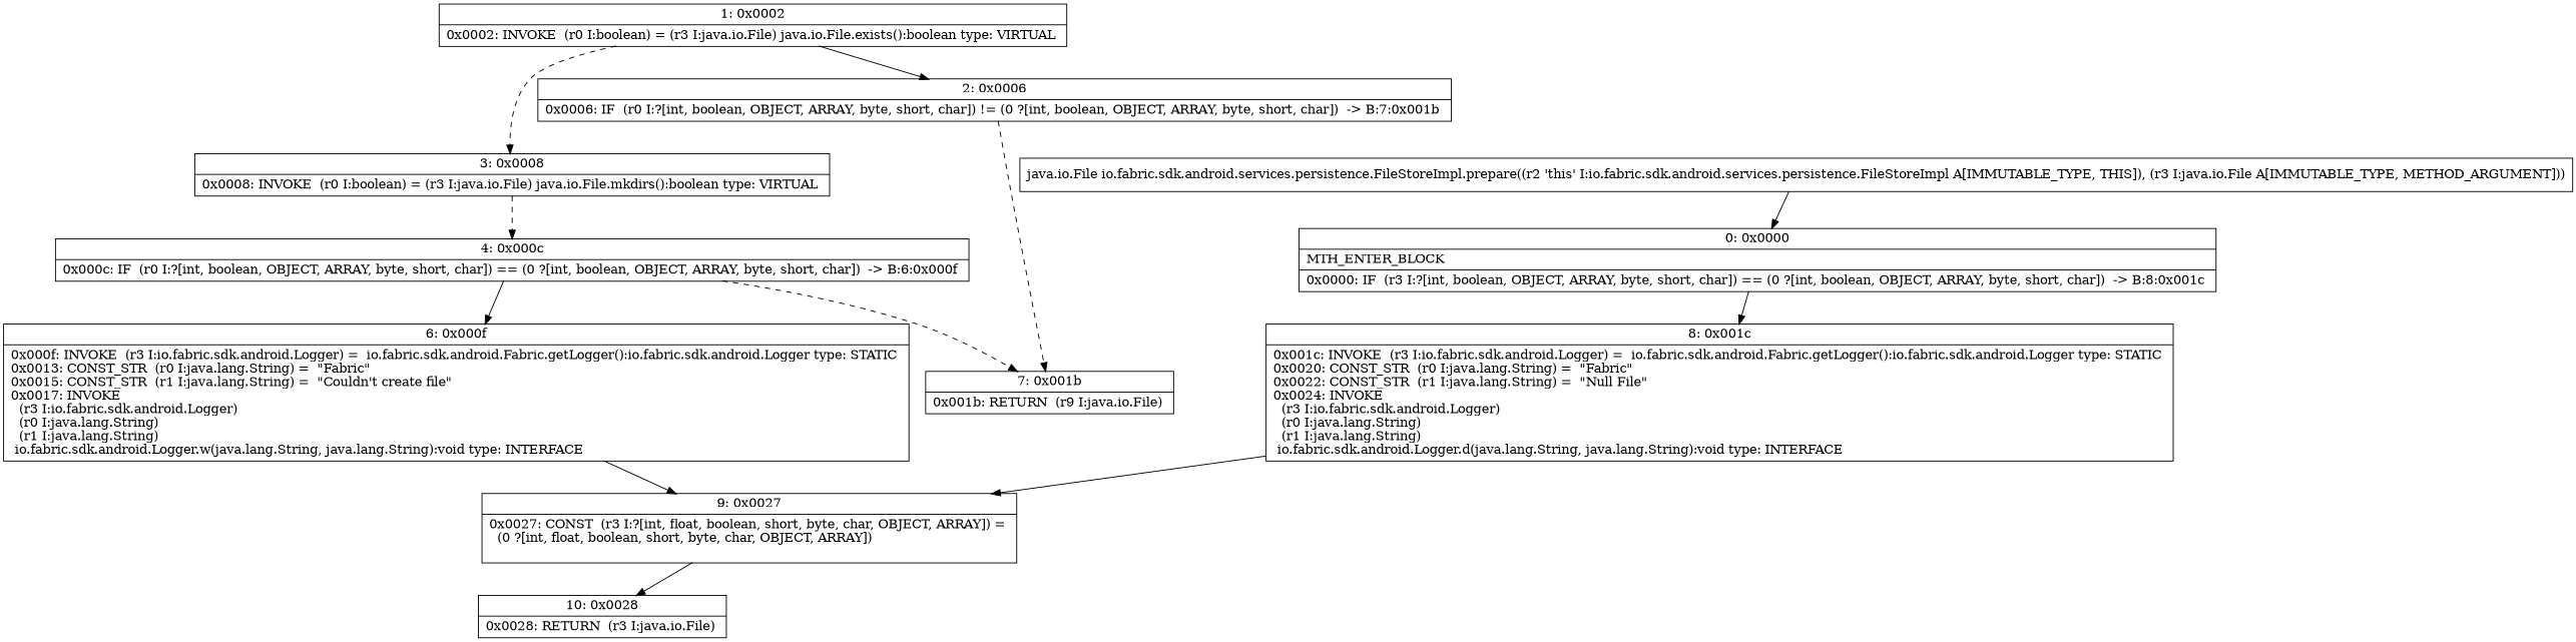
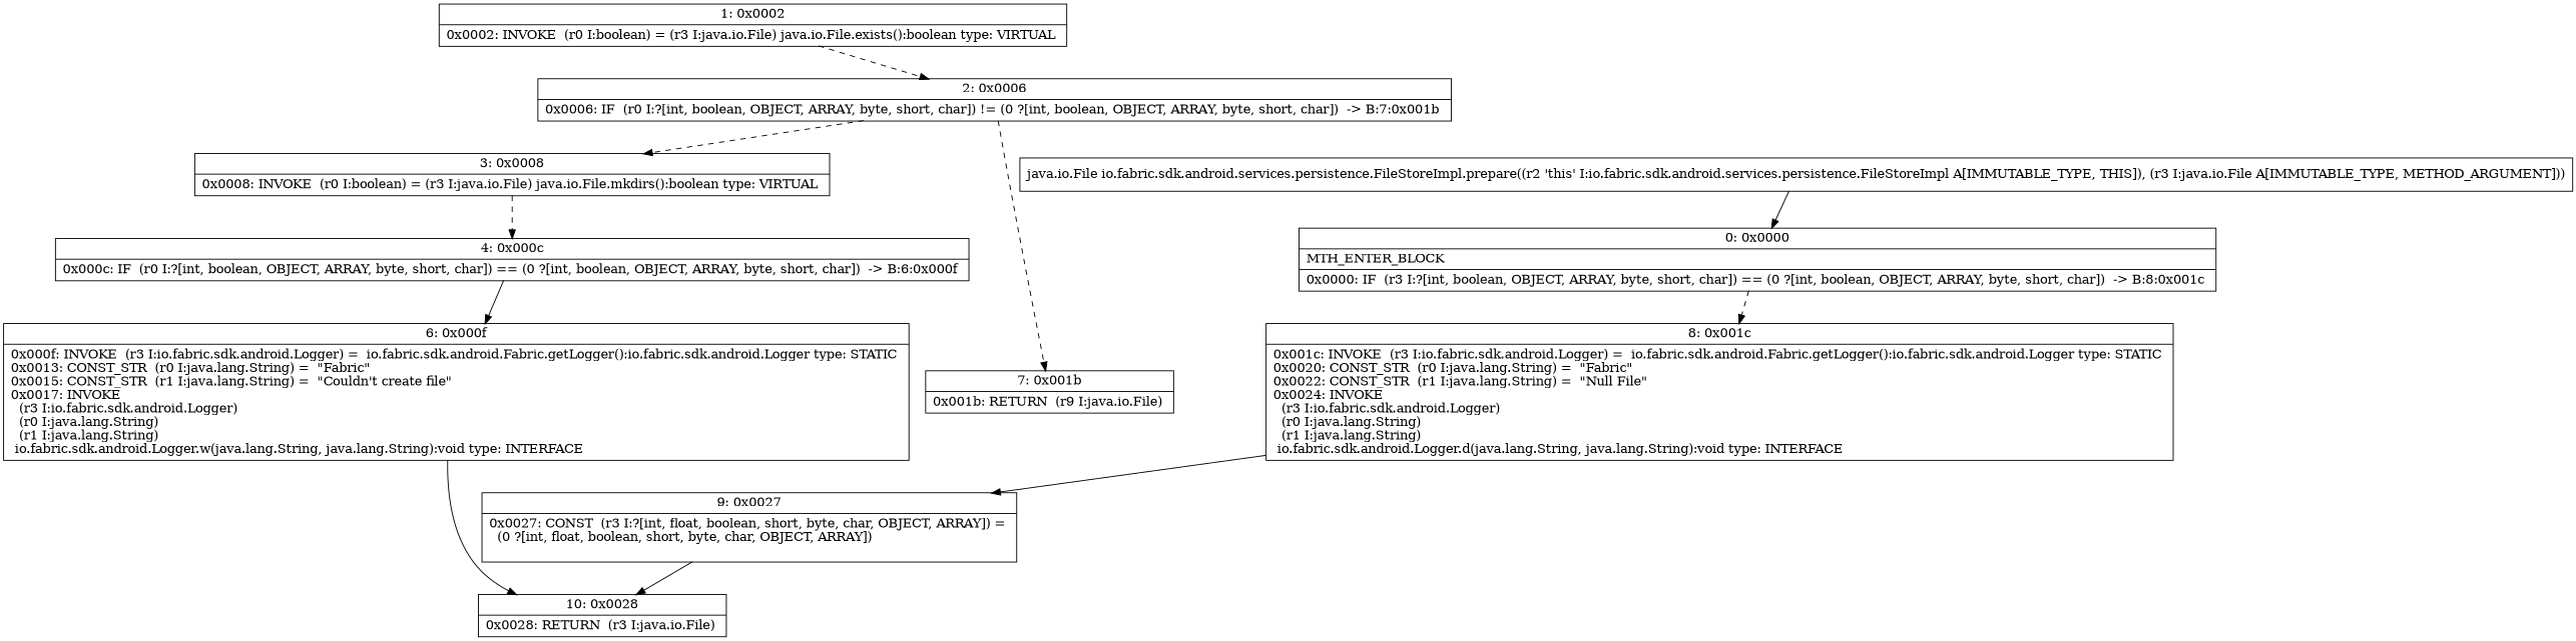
  digraph {
    node [shape=record]
    n1 [label="{0\:\ 0x0000|MTH_ENTER_BLOCK\l|0x0000: IF  (r3 I:?[int, boolean, OBJECT, ARRAY, byte, short, char]) == (0 ?[int, boolean, OBJECT, ARRAY, byte, short, char])  \-\> B:8:0x001c \l}"]
    n2 [label="{8\:\ 0x001c|0x001c: INVOKE  (r3 I:io.fabric.sdk.android.Logger) =  io.fabric.sdk.android.Fabric.getLogger():io.fabric.sdk.android.Logger type: STATIC \l0x0020: CONST_STR  (r0 I:java.lang.String) =  \"Fabric\" \l0x0022: CONST_STR  (r1 I:java.lang.String) =  \"Null File\" \l0x0024: INVOKE  \l  (r3 I:io.fabric.sdk.android.Logger)\l  (r0 I:java.lang.String)\l  (r1 I:java.lang.String)\l io.fabric.sdk.android.Logger.d(java.lang.String, java.lang.String):void type: INTERFACE \l}"]
    n3 [label="{1\:\ 0x0002|0x0002: INVOKE  (r0 I:boolean) = (r3 I:java.io.File) java.io.File.exists():boolean type: VIRTUAL \l}"]
    n4 [label="{2\:\ 0x0006|0x0006: IF  (r0 I:?[int, boolean, OBJECT, ARRAY, byte, short, char]) != (0 ?[int, boolean, OBJECT, ARRAY, byte, short, char])  \-\> B:7:0x001b \l}"]
    n5 [label="{9\:\ 0x0027|0x0027: CONST  (r3 I:?[int, float, boolean, short, byte, char, OBJECT, ARRAY]) = \l  (0 ?[int, float, boolean, short, byte, char, OBJECT, ARRAY])\l \l}"]
    n6 [label="{3\:\ 0x0008|0x0008: INVOKE  (r0 I:boolean) = (r3 I:java.io.File) java.io.File.mkdirs():boolean type: VIRTUAL \l}"]
    n7 [label="{7\:\ 0x001b|0x001b: RETURN  (r9 I:java.io.File) \l}"]
    n8 [label="{4\:\ 0x000c|0x000c: IF  (r0 I:?[int, boolean, OBJECT, ARRAY, byte, short, char]) == (0 ?[int, boolean, OBJECT, ARRAY, byte, short, char])  \-\> B:6:0x000f \l}"]
    n9 [label="{6\:\ 0x000f|0x000f: INVOKE  (r3 I:io.fabric.sdk.android.Logger) =  io.fabric.sdk.android.Fabric.getLogger():io.fabric.sdk.android.Logger type: STATIC \l0x0013: CONST_STR  (r0 I:java.lang.String) =  \"Fabric\" \l0x0015: CONST_STR  (r1 I:java.lang.String) =  \"Couldn't create file\" \l0x0017: INVOKE  \l  (r3 I:io.fabric.sdk.android.Logger)\l  (r0 I:java.lang.String)\l  (r1 I:java.lang.String)\l io.fabric.sdk.android.Logger.w(java.lang.String, java.lang.String):void type: INTERFACE \l}"]
    n10 [label="{10\:\ 0x0028|0x0028: RETURN  (r3 I:java.io.File) \l}"]
    n11 [label="{java.io.File io.fabric.sdk.android.services.persistence.FileStoreImpl.prepare((r2 'this' I:io.fabric.sdk.android.services.persistence.FileStoreImpl A[IMMUTABLE_TYPE, THIS]), (r3 I:java.io.File A[IMMUTABLE_TYPE, METHOD_ARGUMENT])) }"]
-   n1 -> n2
+   n1 -> n2 [style=dashed]
    n2 -> n5
-   n3 -> n4
-   n3 -> n6 [style=dashed]
+   n3 -> n4 [style=dashed]
+   n4 -> n6 [style=dashed]
    n4 -> n7 [style=dashed]
    n5 -> n10
    n6 -> n8 [style=dashed]
-   n8 -> n7 [style=dashed]
    n8 -> n9
-   n9 -> n5
+   n9 -> n10
    n11 -> n1
  }
